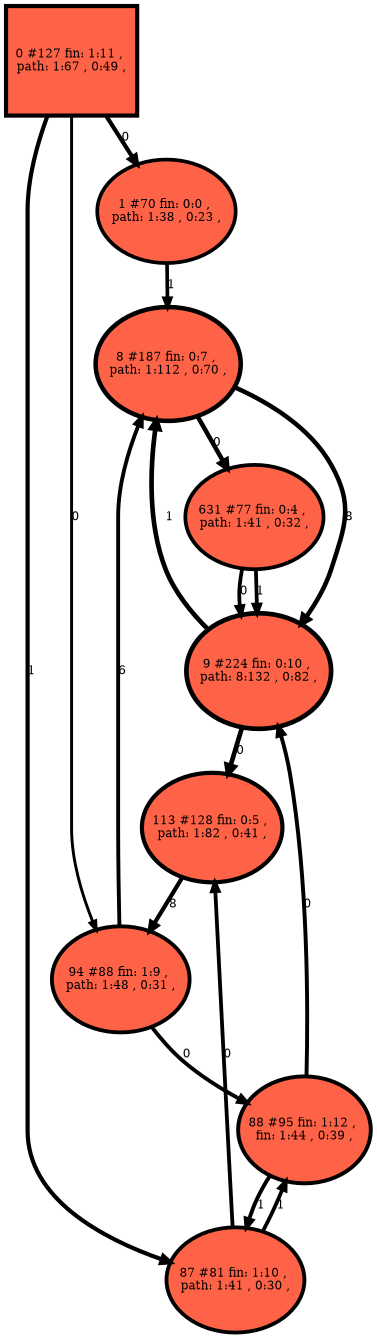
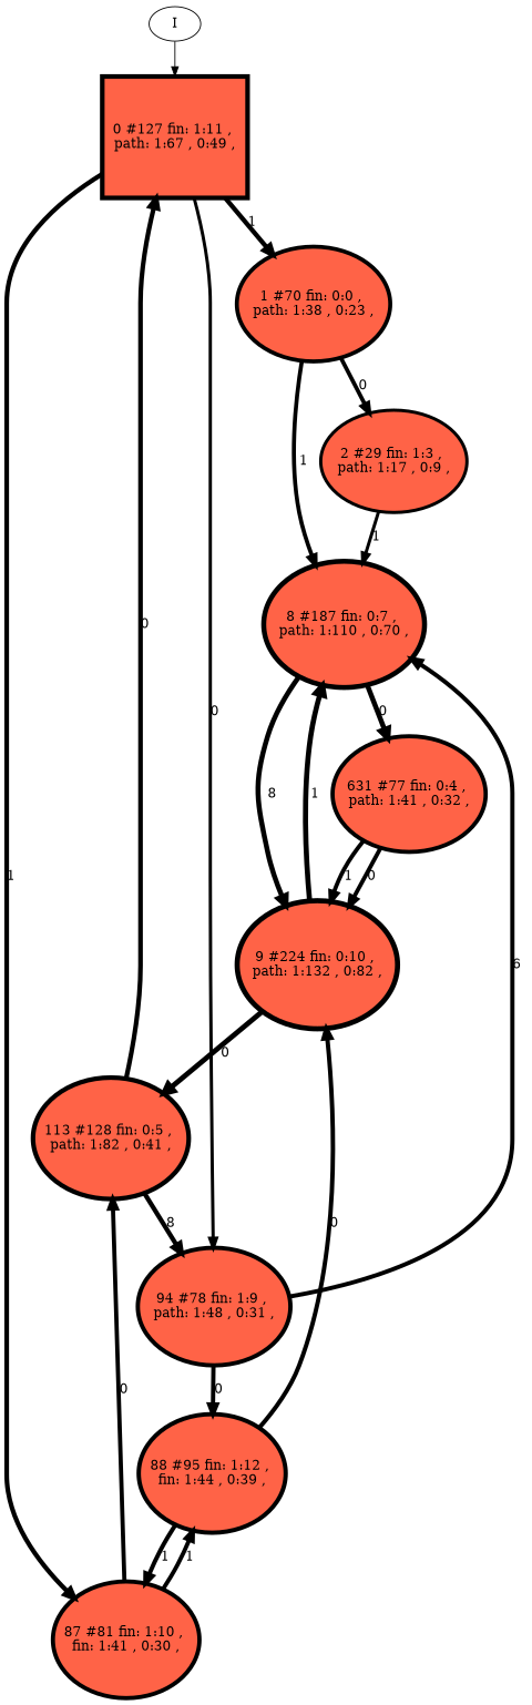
  digraph {
    node [fillcolor=tomato style=filled]
    edge [penwidth=4.85203]
    n1 [height=1.76679 label="0 #127 fin: 1:11 , \n path: 1:67 , 0:49 , " penwidth=4.85203 shape=box width=1.76679]
    n2 [height=1.66064 label="1 #70 fin: 0:0 , \n path: 1:38 , 0:23 , " penwidth=4.26268 width=1.66064]
-   n3 [height=1.68764 label="87 #81 fin: 1:10 , \n path: 1:41 , 0:30 , " penwidth=4.40672 width=1.68764]
-   n4 [height=1.70268 label="94 #88 fin: 1:9 , \n path: 1:48 , 0:31 , " penwidth=4.48864 width=1.70268]
-   n6 [height=1.83041 label="8 #187 fin: 0:7 , \n path: 1:112 , 0:70 , " penwidth=5.23644 width=1.83041]
+   n3 [height=1.68764 label="87 #81 fin: 1:10 , \n fin: 1:41 , 0:30 , " penwidth=4.40672 width=1.68764]
+   n4 [height=1.70268 label="94 #78 fin: 1:9 , \n path: 1:48 , 0:31 , " penwidth=4.48864 width=1.70268]
+   n5 [height=1.48188 label="2 #29 fin: 1:3 , \n path: 1:17 , 0:9 , " penwidth=3.4012 width=1.48188]
+   n6 [height=1.83041 label="8 #187 fin: 0:7 , \n path: 1:110 , 0:70 , " penwidth=5.23644 width=1.83041]
    n7 [height=1.76812 label="113 #128 fin: 0:5 , \n path: 1:82 , 0:41 , " penwidth=4.85981 width=1.76812]
    n8 [height=1.71638 label="88 #95 fin: 1:12 , \n fin: 1:44 , 0:39 , " penwidth=4.56435 width=1.71638]
+   I [fillcolor="" style=""]
    n10 [height=1.67835 label="631 #77 fin: 0:4 , \n path: 1:41 , 0:32 , " penwidth=4.35671 width=1.67835]
-   n11 [height=1.85881 label="9 #224 fin: 0:10 , \n path: 8:132 , 0:82 , " penwidth=5.4161 width=1.85881]
-   n1 -> n2 [label="0 "]
+   n11 [height=1.85881 label="9 #224 fin: 0:10 , \n path: 1:132 , 0:82 , " penwidth=5.4161 width=1.85881]
+   n1 -> n2 [label="1 "]
    n1 -> n3 [label="1 "]
    n1 -> n4 [label="0 " penwidth=3.4012]
+   n2 -> n5 [label="0 " penwidth=4.26268]
    n2 -> n6 [label="1 " penwidth=4.26268]
    n3 -> n7 [label="0 " penwidth=4.40672]
    n3 -> n8 [label="1 " penwidth=4.40672]
    n4 -> n6 [label="6 " penwidth=4.48864]
    n4 -> n8 [label="0 " penwidth=4.48864]
+   n5 -> n6 [label="1 " penwidth=3.4012]
    n6 -> n10 [label="0 " penwidth=5.23644]
    n6 -> n11 [label="8 " penwidth=5.23644]
+   n7 -> n1 [label="0 " penwidth=4.85981]
    n7 -> n4 [label="8 " penwidth=4.85981]
    n8 -> n3 [label="1 " penwidth=4.56435]
    n8 -> n11 [label="0 " penwidth=4.56435]
+   I -> n1 [penwidth=""]
    n10 -> n11 [label="0 " penwidth=4.35671]
    n10 -> n11 [label="1 " penwidth=4.35671]
    n11 -> n6 [label="1 " penwidth=5.4161]
    n11 -> n7 [label="0 " penwidth=5.4161]
  }
